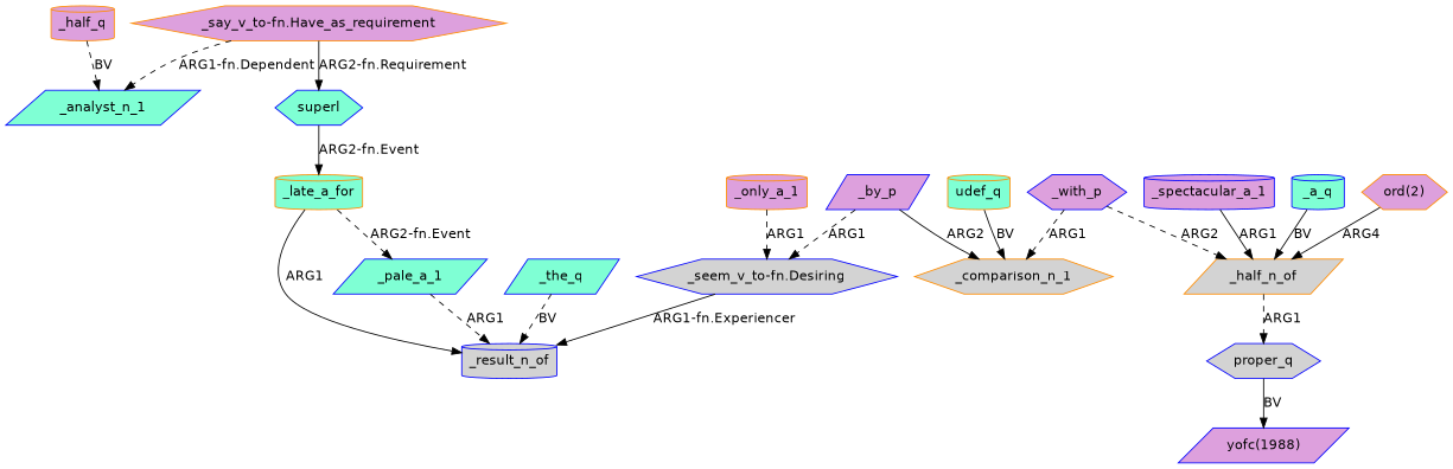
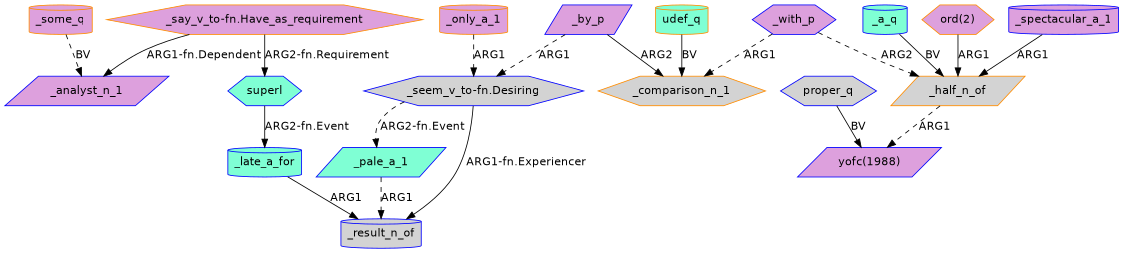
  digraph {
    fontname="DejaVu Sans"
    node [color=blue fillcolor=plum fontname="DejaVu Sans" shape=hexagon style=filled]
    edge [fontname="DejaVu Sans" style=dashed]
    "_say_v_to-fn.Have_as_requirement" [color=darkorange]
-   _analyst_n_1 [fillcolor=aquamarine shape=parallelogram]
+   _analyst_n_1 [shape=parallelogram]
    superl [fillcolor=aquamarine]
    _only_a_1 [color=darkorange shape=cylinder]
    "_seem_v_to-fn.Desiring" [fillcolor=lightgrey]
    _a_q [fillcolor=aquamarine shape=cylinder]
    _half_n_of [color=darkorange fillcolor=lightgrey shape=parallelogram]
    "yofc(1988)" [shape=parallelogram]
    _with_p
    _comparison_n_1 [color=darkorange fillcolor=lightgrey]
-   _some_q [color=darkorange shape=cylinder label=_half_q]
+   _some_q [color=darkorange shape=cylinder]
    "ord(2)" [color=darkorange]
    _result_n_of [fillcolor=lightgrey shape=cylinder]
    _pale_a_1 [fillcolor=aquamarine shape=parallelogram]
-   _late_a_for [color=darkorange fillcolor=aquamarine shape=cylinder]
+   _late_a_for [fillcolor=aquamarine shape=cylinder]
    _by_p [shape=parallelogram]
-   _the_q [fillcolor=aquamarine shape=parallelogram]
    udef_q [color=darkorange fillcolor=aquamarine shape=cylinder]
    proper_q [fillcolor=lightgrey]
    _spectacular_a_1 [shape=cylinder]
-   "_say_v_to-fn.Have_as_requirement" -> _analyst_n_1 [label="ARG1-fn.Dependent"]
+   "_say_v_to-fn.Have_as_requirement" -> _analyst_n_1 [label="ARG1-fn.Dependent" style=solid]
    "_say_v_to-fn.Have_as_requirement" -> superl [label="ARG2-fn.Requirement" style=solid]
    superl -> _late_a_for [label="ARG2-fn.Event" style=solid]
    _only_a_1 -> "_seem_v_to-fn.Desiring" [label=ARG1]
    "_seem_v_to-fn.Desiring" -> _result_n_of [label="ARG1-fn.Experiencer" style=solid]
-   _late_a_for -> _pale_a_1 [label="ARG2-fn.Event"]
+   "_seem_v_to-fn.Desiring" -> _pale_a_1 [label="ARG2-fn.Event"]
    _a_q -> _half_n_of [label=BV style=solid]
-   _half_n_of -> proper_q [label=ARG1]
+   _half_n_of -> "yofc(1988)" [label=ARG1]
    _with_p -> _half_n_of [label=ARG2]
    _with_p -> _comparison_n_1 [label=ARG1]
    _some_q -> _analyst_n_1 [label=BV]
-   "ord(2)" -> _half_n_of [label=ARG4 style=solid]
+   "ord(2)" -> _half_n_of [label=ARG1 style=solid]
    _pale_a_1 -> _result_n_of [label=ARG1]
    _late_a_for -> _result_n_of [label=ARG1 style=solid]
    _by_p -> "_seem_v_to-fn.Desiring" [label=ARG1]
    _by_p -> _comparison_n_1 [label=ARG2 style=solid]
-   _the_q -> _result_n_of [label=BV]
    udef_q -> _comparison_n_1 [label=BV style=solid]
    proper_q -> "yofc(1988)" [label=BV style=solid]
    _spectacular_a_1 -> _half_n_of [label=ARG1 style=solid]
  }
